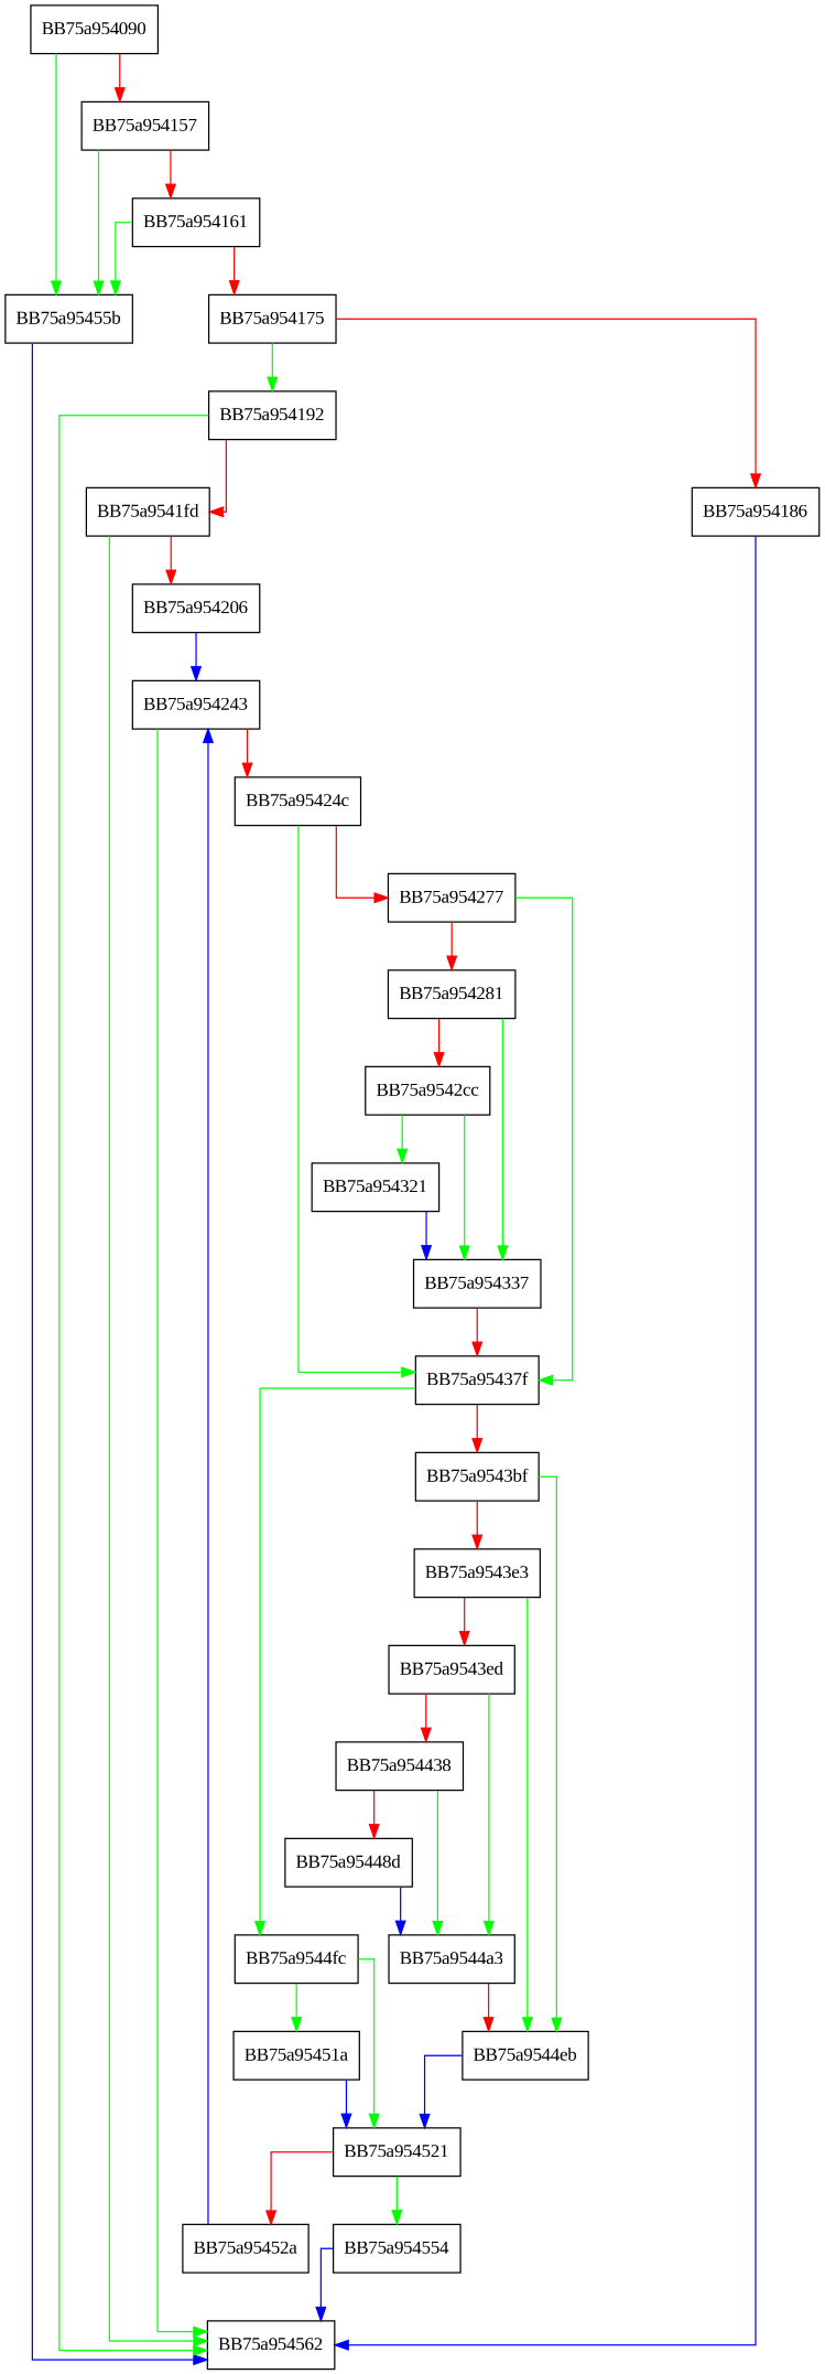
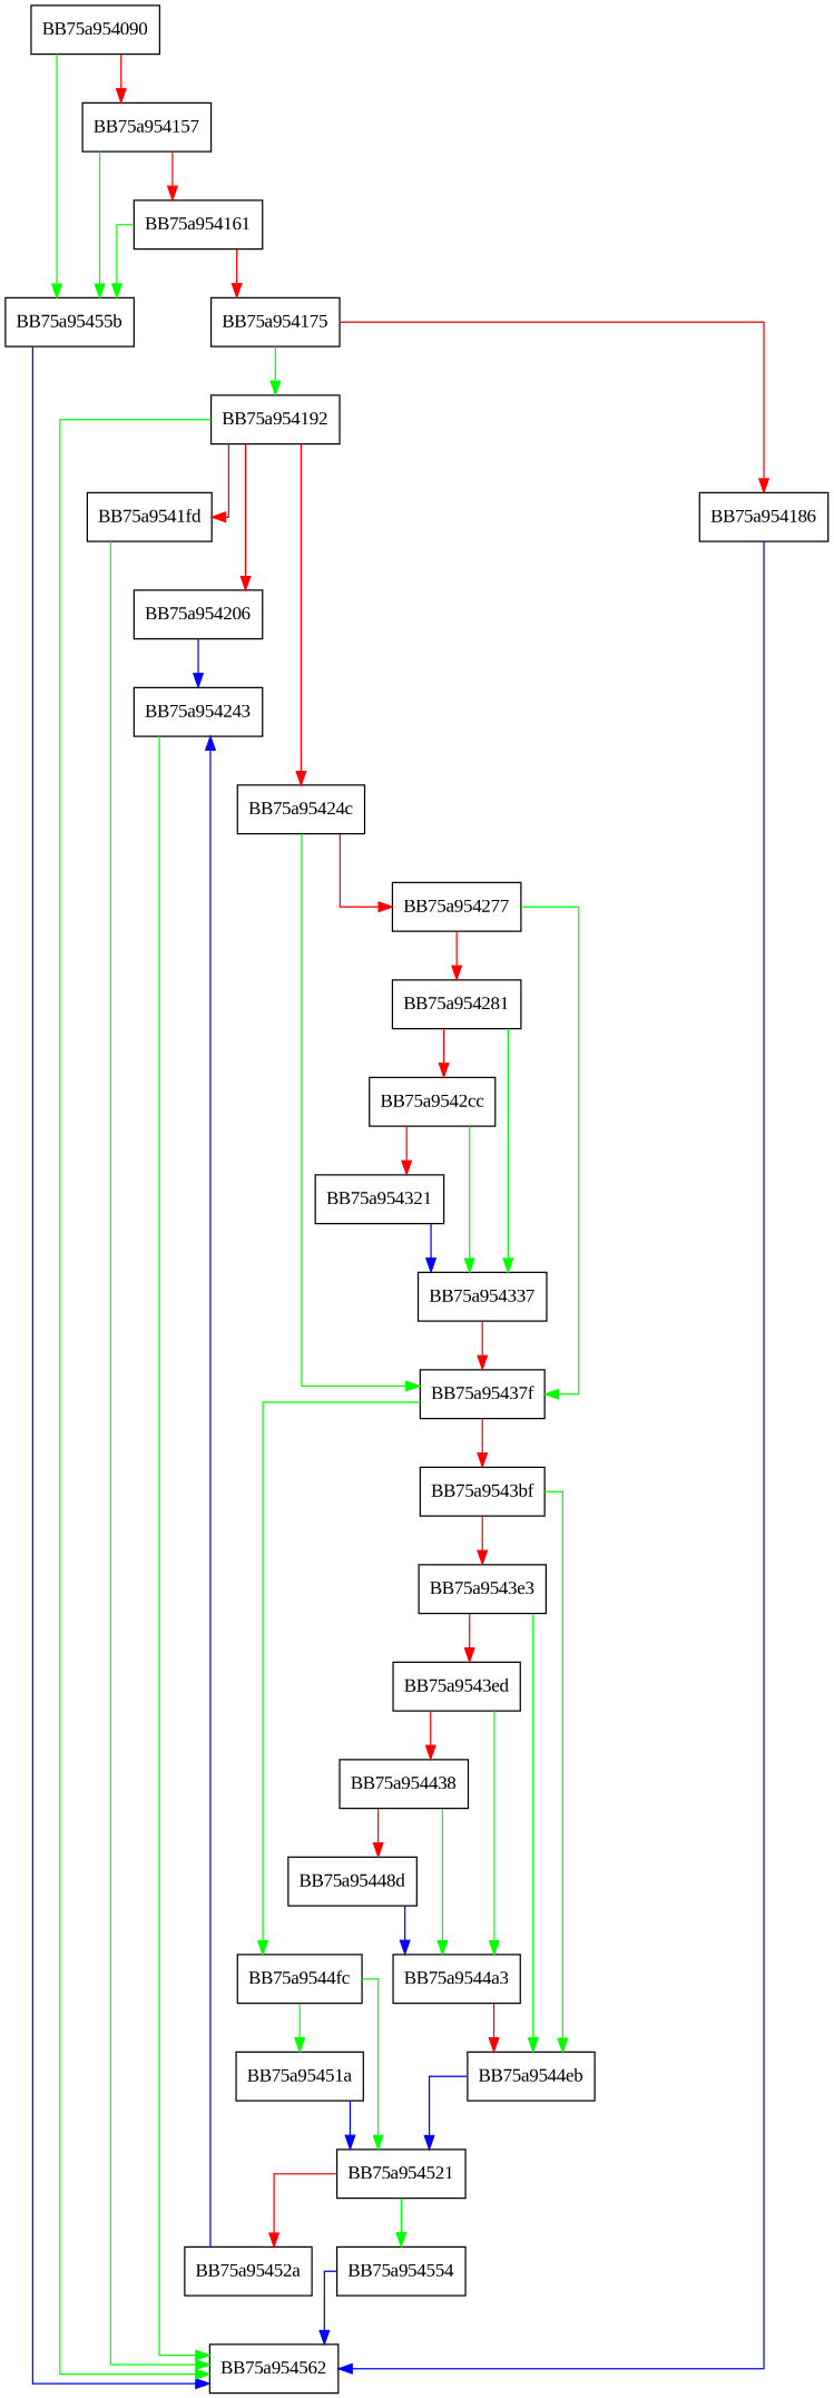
  digraph {
    fontname="Liberation Serif"
    splines=ortho
    node [fontname="Liberation Serif" shape=box]
    edge [color=green fontname="Liberation Serif"]
    BB75a954090
    BB75a95455b
    BB75a954157
    BB75a954562
    BB75a954161
    BB75a954175
    BB75a954192
    BB75a954186
    BB75a9541fd
    BB75a954206
    BB75a954243
    BB75a95424c
    BB75a95437f
    BB75a954277
    BB75a9544fc
    BB75a9543bf
    BB75a954281
    BB75a954521
    BB75a95451a
    BB75a9544eb
    BB75a9543e3
    BB75a954337
    BB75a9542cc
    BB75a954321
    BB75a954554
    BB75a95452a
    BB75a9543ed
    BB75a9544a3
    BB75a954438
    BB75a95448d
    BB75a954090 -> BB75a95455b
    BB75a954090 -> BB75a954157 [color=red]
    BB75a95455b -> BB75a954562 [color=blue]
    BB75a954157 -> BB75a95455b
    BB75a954157 -> BB75a954161 [color=red]
    BB75a954161 -> BB75a95455b
    BB75a954161 -> BB75a954175 [color=red]
    BB75a954175 -> BB75a954192
    BB75a954175 -> BB75a954186 [color=red]
    BB75a954192 -> BB75a954562
    BB75a954192 -> BB75a9541fd [color=red]
    BB75a954186 -> BB75a954562 [color=blue]
    BB75a9541fd -> BB75a954562
-   BB75a9541fd -> BB75a954206 [color=red]
+   BB75a954192 -> BB75a954206 [color=red]
    BB75a954206 -> BB75a954243 [color=blue]
    BB75a954243 -> BB75a954562
-   BB75a954243 -> BB75a95424c [color=red]
+   BB75a954192 -> BB75a95424c [color=red]
    BB75a95424c -> BB75a95437f
    BB75a95424c -> BB75a954277 [color=red]
    BB75a95437f -> BB75a9544fc
    BB75a95437f -> BB75a9543bf [color=red]
    BB75a954277 -> BB75a95437f
    BB75a954277 -> BB75a954281 [color=red]
    BB75a9544fc -> BB75a954521
    BB75a9544fc -> BB75a95451a
    BB75a9543bf -> BB75a9544eb
    BB75a9543bf -> BB75a9543e3 [color=red]
    BB75a954281 -> BB75a954337
    BB75a954281 -> BB75a9542cc [color=red]
    BB75a954521 -> BB75a954554
    BB75a954521 -> BB75a95452a [color=red]
    BB75a95451a -> BB75a954521 [color=blue]
    BB75a9544eb -> BB75a954521 [color=blue]
    BB75a9543e3 -> BB75a9544eb
    BB75a9543e3 -> BB75a9543ed [color=red]
    BB75a954337 -> BB75a95437f [color=red]
    BB75a9542cc -> BB75a954337
-   BB75a9542cc -> BB75a954321
+   BB75a9542cc -> BB75a954321 [color=red]
    BB75a954321 -> BB75a954337 [color=blue]
    BB75a954554 -> BB75a954562 [color=blue]
    BB75a95452a -> BB75a954243 [color=blue]
    BB75a9543ed -> BB75a9544a3
    BB75a9543ed -> BB75a954438 [color=red]
    BB75a9544a3 -> BB75a9544eb [color=red]
    BB75a954438 -> BB75a9544a3
    BB75a954438 -> BB75a95448d [color=red]
    BB75a95448d -> BB75a9544a3 [color=blue]
  }
